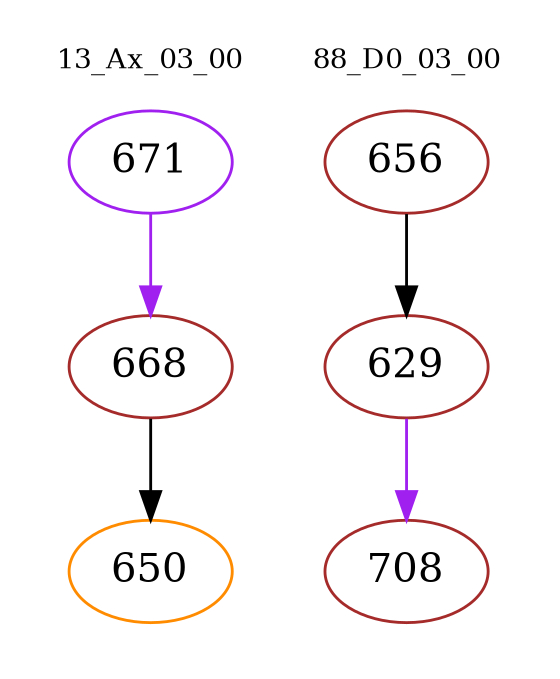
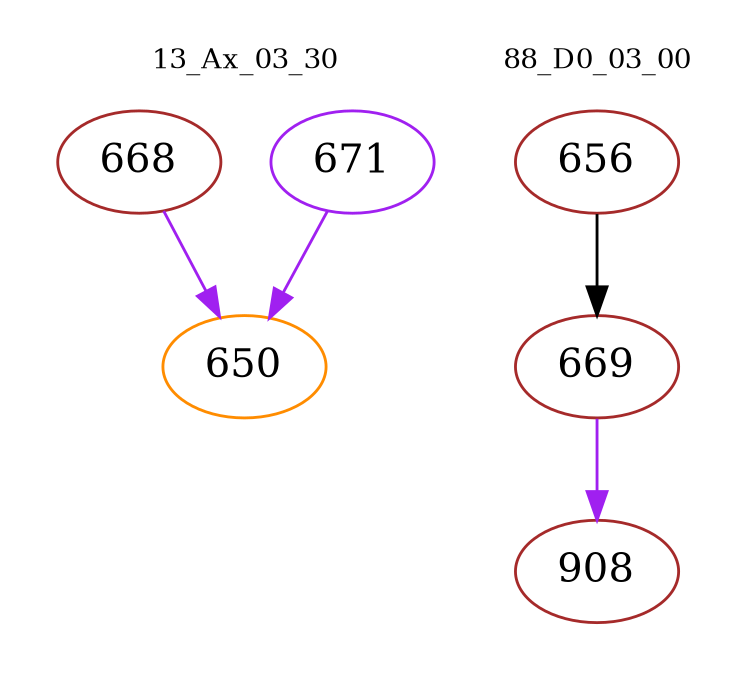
  digraph {
    node [color=brown]
    edge [color=purple]
    n1 [color=purple label=671]
    n2 [label=668]
    n3 [color=darkorange label=650]
    n4 [label=656]
-   n5 [label=629]
-   n6 [label=708]
+   n5 [label=669]
+   n6 [label=908]
    subgraph cluster_1 {
      color=white
      fontsize=10
-     label="13_Ax_03_00"
+     label="13_Ax_03_30"
      n1
      n2
      n3
    }
    subgraph cluster_2 {
      color=white
      fontsize=10
      label="88_D0_03_00"
      n4
      n5
      n6
    }
-   n1 -> n2
-   n2 -> n3 [color=black]
+   n1 -> n3
+   n2 -> n3
    n4 -> n5 [color=black]
    n5 -> n6
  }
